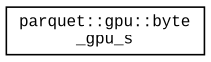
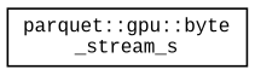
  digraph {
    rankdir=LR
    fontname="Liberation Mono"
-   n1 [color=black fillcolor=white fontname="Liberation Mono" fontsize=10 height=0.2 label="parquet::gpu::byte\l_gpu_s" shape=record style=filled width=0.4]
+   n1 [color=black fillcolor=white fontname="Liberation Mono" fontsize=10 height=0.2 label="parquet::gpu::byte\l_stream_s" shape=record style=filled width=0.4]
  }
